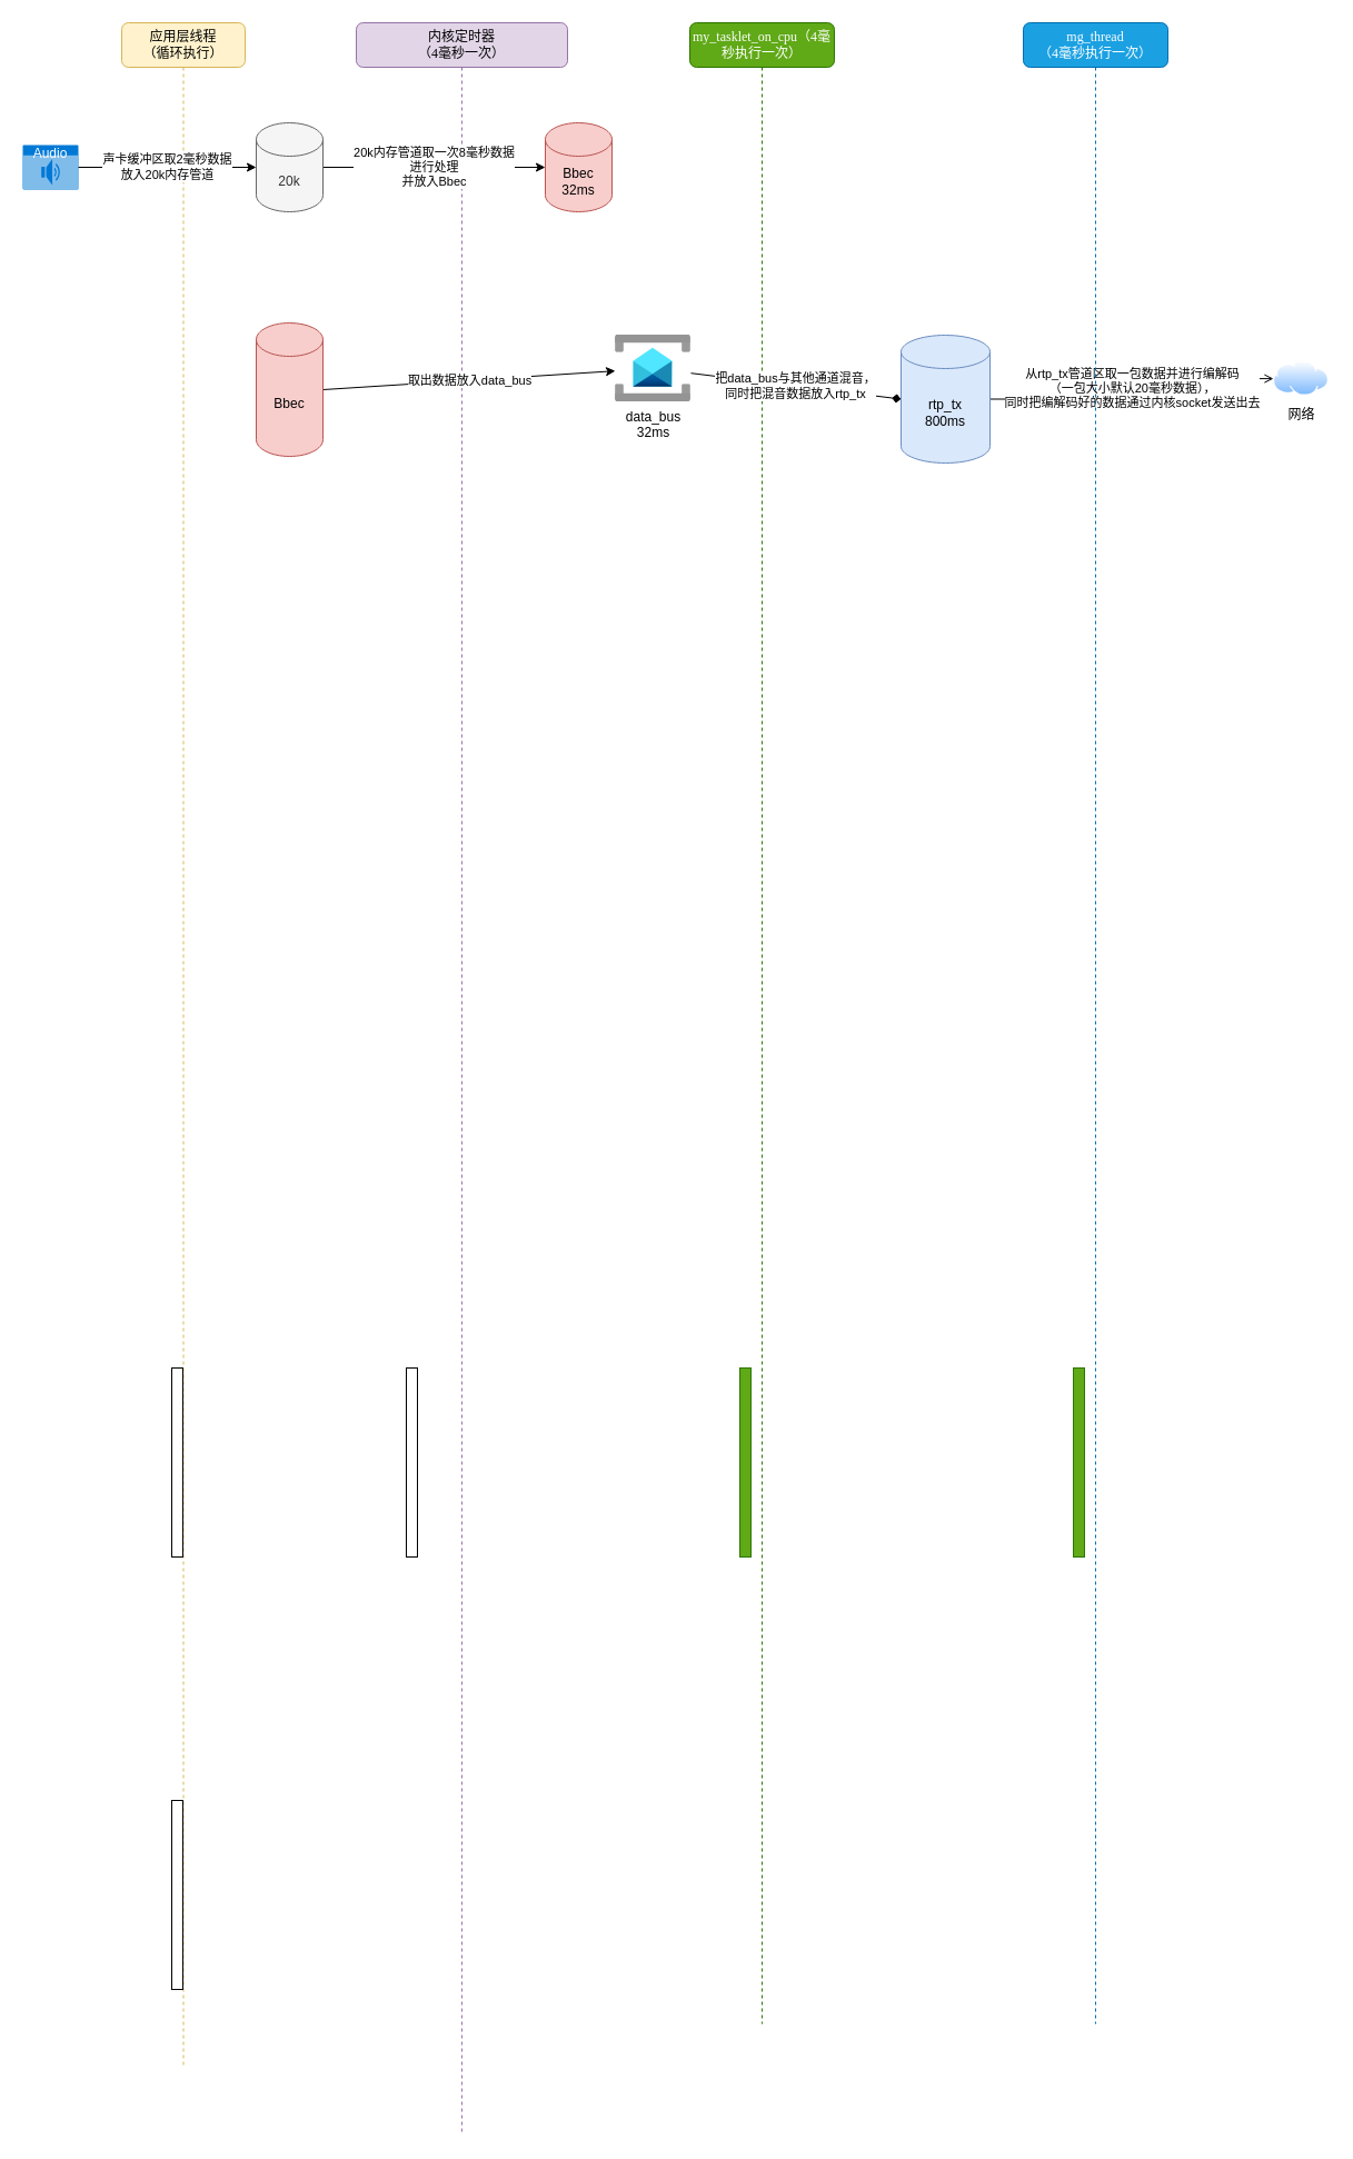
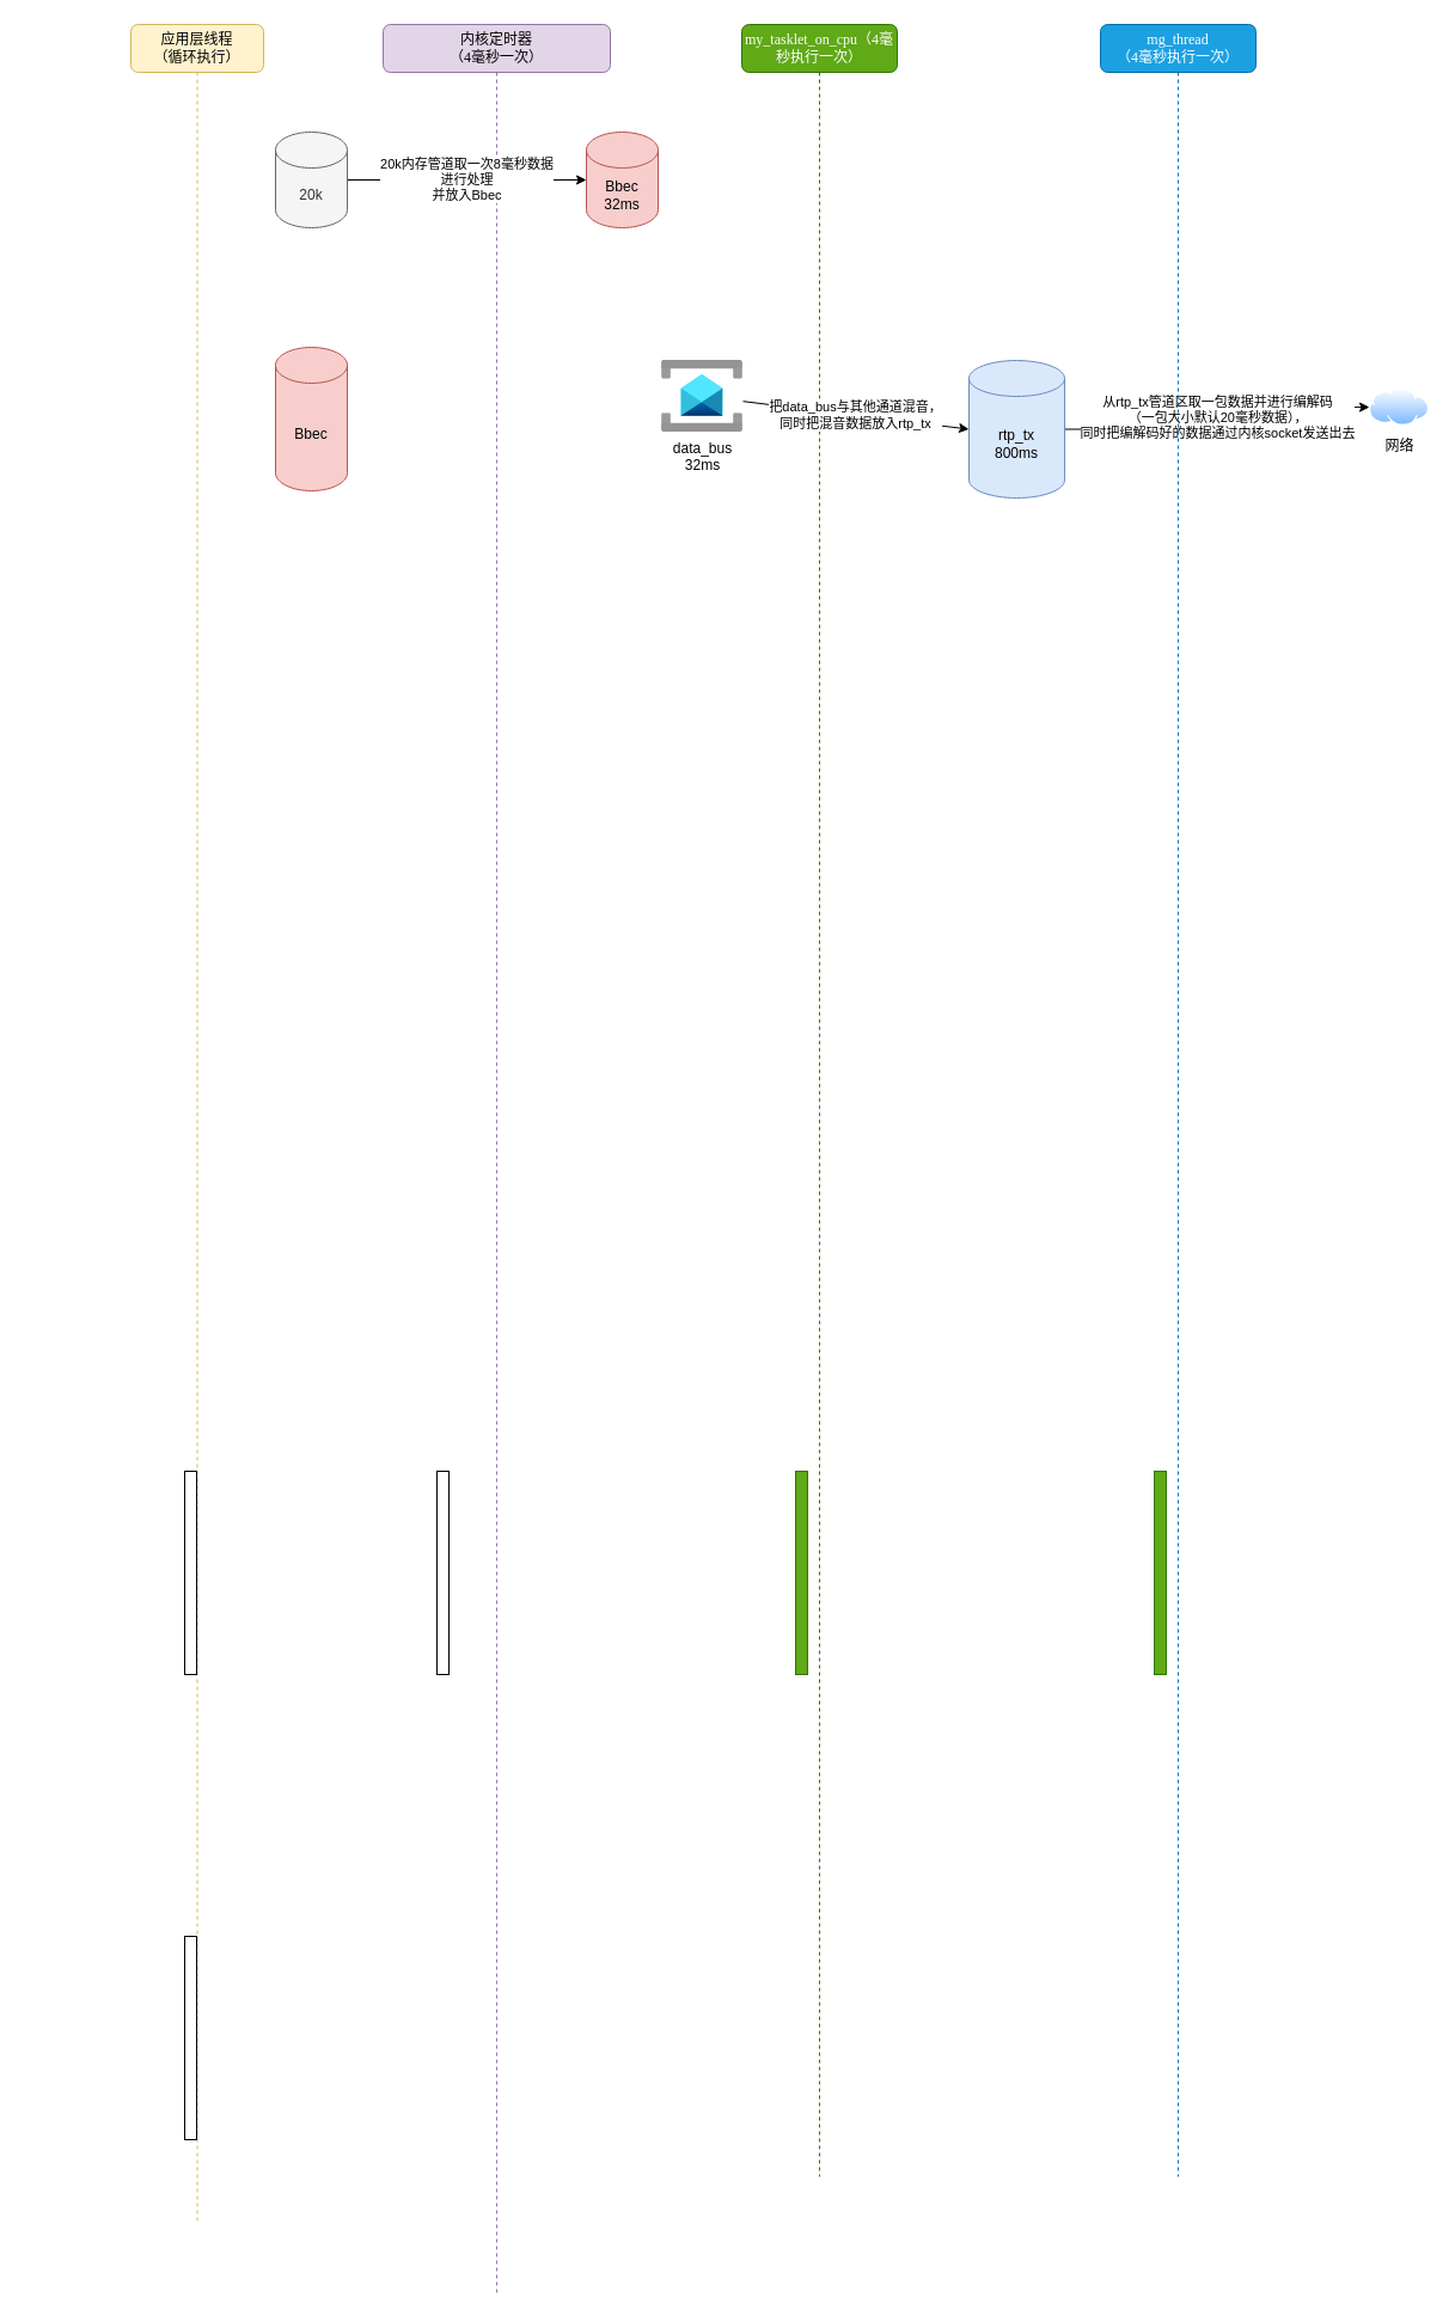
  <mxCell id="0" />
  <mxCell id="1" parent="0" />
  <mxCell id="2" value="应用层线程&lt;br&gt;（循环执行）" style="shape=umlLifeline;perimeter=lifelinePerimeter;whiteSpace=wrap;html=1;container=1;collapsible=0;recursiveResize=0;outlineConnect=0;rounded=1;shadow=0;comic=0;labelBackgroundColor=none;strokeWidth=1;fontFamily=Verdana;fontSize=12;align=center;fillColor=#fff2cc;strokeColor=#d6b656;" vertex="1" parent="1"><mxGeometry x="109" y="20" width="111" height="1840" as="geometry" /></mxCell>
  <mxCell id="3" value="" style="html=1;points=[];perimeter=orthogonalPerimeter;rounded=0;shadow=0;comic=0;labelBackgroundColor=none;strokeWidth=1;fontFamily=Verdana;fontSize=12;align=center;" vertex="1" parent="2"><mxGeometry x="45" y="1210" width="10" height="170" as="geometry" /></mxCell>
  <mxCell id="4" value="" style="html=1;points=[];perimeter=orthogonalPerimeter;rounded=0;shadow=0;comic=0;labelBackgroundColor=none;strokeWidth=1;fontFamily=Verdana;fontSize=12;align=center;" vertex="1" parent="2"><mxGeometry x="45" y="1599" width="10" height="170" as="geometry" /></mxCell>
- <mxCell id="5" value="Audio" style="html=1;whiteSpace=wrap;strokeColor=none;fillColor=#0079D6;labelPosition=center;verticalLabelPosition=middle;verticalAlign=top;align=center;fontSize=12;outlineConnect=0;spacingTop=-6;fontColor=#FFFFFF;sketch=0;shape=mxgraph.sitemap.audio;" vertex="1" parent="1"><mxGeometry x="20" y="130" width="50" height="40" as="geometry" /></mxCell>
  <mxCell id="6" value="内核定时器&lt;br&gt;（4毫秒一次）" style="shape=umlLifeline;perimeter=lifelinePerimeter;whiteSpace=wrap;html=1;container=1;collapsible=0;recursiveResize=0;outlineConnect=0;rounded=1;shadow=0;comic=0;labelBackgroundColor=none;strokeWidth=1;fontFamily=Verdana;fontSize=12;align=center;fillColor=#e1d5e7;strokeColor=#9673a6;" vertex="1" parent="1"><mxGeometry x="320" y="20" width="190" height="1900" as="geometry" /></mxCell>
  <mxCell id="7" value="" style="html=1;points=[];perimeter=orthogonalPerimeter;rounded=0;shadow=0;comic=0;labelBackgroundColor=none;strokeWidth=1;fontFamily=Verdana;fontSize=12;align=center;" vertex="1" parent="6"><mxGeometry x="45" y="1210" width="10" height="170" as="geometry" /></mxCell>
  <mxCell id="8" value="20k内存管道取一次8毫秒数据&lt;br&gt;进行处理&lt;br&gt;并放入Bbec" style="edgeStyle=orthogonalEdgeStyle;rounded=0;orthogonalLoop=1;jettySize=auto;html=1;" edge="1" parent="1" source="9" target="11"><mxGeometry relative="1" as="geometry"><mxPoint as="offset" /></mxGeometry></mxCell>
  <mxCell id="9" value="20k" style="shape=cylinder3;whiteSpace=wrap;html=1;boundedLbl=1;backgroundOutline=1;size=15;fillColor=#f5f5f5;fontColor=#333333;strokeColor=#666666;" vertex="1" parent="1"><mxGeometry x="230" y="110" width="60" height="80" as="geometry" /></mxCell>
- <mxCell id="10" value="取出数据放入data_bus" style="rounded=0;orthogonalLoop=1;jettySize=auto;html=1;exitX=1;exitY=0.5;exitDx=0;exitDy=0;exitPerimeter=0;" edge="1" parent="1" source="18" target="22"><mxGeometry x="-0.001" relative="1" as="geometry"><mxPoint x="500" y="350.429" as="targetPoint" /><mxPoint as="offset" /></mxGeometry></mxCell>
  <mxCell id="11" value="Bbec&lt;br&gt;32ms" style="shape=cylinder3;whiteSpace=wrap;html=1;boundedLbl=1;backgroundOutline=1;size=15;fillColor=#f8cecc;strokeColor=#b85450;" vertex="1" parent="1"><mxGeometry x="490" y="110" width="60" height="80" as="geometry" /></mxCell>
- <mxCell id="12" value="声卡缓冲区取2毫秒数据&lt;br&gt;放入20k内存管道" style="edgeStyle=orthogonalEdgeStyle;rounded=0;orthogonalLoop=1;jettySize=auto;html=1;entryX=0;entryY=0.5;entryDx=0;entryDy=0;entryPerimeter=0;" edge="1" parent="1" source="5" target="9"><mxGeometry relative="1" as="geometry" /></mxCell>
  <mxCell id="13" value="my_tasklet_on_cpu（4毫秒执行一次）" style="shape=umlLifeline;perimeter=lifelinePerimeter;whiteSpace=wrap;html=1;container=1;collapsible=0;recursiveResize=0;outlineConnect=0;rounded=1;shadow=0;comic=0;labelBackgroundColor=none;strokeWidth=1;fontFamily=Verdana;fontSize=12;align=center;fillColor=#60a917;strokeColor=#2D7600;fontColor=#ffffff;" vertex="1" parent="1"><mxGeometry x="620" y="20" width="130" height="1800" as="geometry" /></mxCell>
  <mxCell id="14" value="" style="html=1;points=[];perimeter=orthogonalPerimeter;rounded=0;shadow=0;comic=0;labelBackgroundColor=none;strokeWidth=1;fontFamily=Verdana;fontSize=12;align=center;fillColor=#60a917;strokeColor=#2D7600;fontColor=#ffffff;" vertex="1" parent="13"><mxGeometry x="45" y="1210" width="10" height="170" as="geometry" /></mxCell>
- <mxCell id="15" value="从rtp_tx管道区取一包数据并进行编解码&lt;br&gt;（一包大小默认20毫秒数据），&lt;br&gt;同时把编解码好的数据通过内核socket发送出去" style="edgeStyle=orthogonalEdgeStyle;rounded=0;orthogonalLoop=1;jettySize=auto;html=1;endArrow=open;" edge="1" parent="1" source="16" target="21"><mxGeometry x="-0.001" relative="1" as="geometry"><mxPoint as="offset" /></mxGeometry></mxCell>
+ <mxCell id="15" value="从rtp_tx管道区取一包数据并进行编解码&lt;br&gt;（一包大小默认20毫秒数据），&lt;br&gt;同时把编解码好的数据通过内核socket发送出去" style="edgeStyle=orthogonalEdgeStyle;rounded=0;orthogonalLoop=1;jettySize=auto;html=1;" edge="1" parent="1" source="16" target="21"><mxGeometry x="-0.001" relative="1" as="geometry"><mxPoint as="offset" /></mxGeometry></mxCell>
  <mxCell id="16" value="rtp_tx&lt;br&gt;800ms" style="shape=cylinder3;whiteSpace=wrap;html=1;boundedLbl=1;backgroundOutline=1;size=15;fillColor=#dae8fc;strokeColor=#6c8ebf;" vertex="1" parent="1"><mxGeometry x="810" y="301" width="80" height="115" as="geometry" /></mxCell>
- <mxCell id="17" value="把data_bus与其他通道混音，&lt;br&gt;同时把混音数据放入rtp_tx" style="rounded=0;orthogonalLoop=1;jettySize=auto;html=1;entryX=0;entryY=0.5;entryDx=0;entryDy=0;entryPerimeter=0;endArrow=diamond;" edge="1" parent="1" source="22" target="16"><mxGeometry relative="1" as="geometry"><mxPoint x="660" y="350.429" as="sourcePoint" /></mxGeometry></mxCell>
+ <mxCell id="17" value="把data_bus与其他通道混音，&lt;br&gt;同时把混音数据放入rtp_tx" style="rounded=0;orthogonalLoop=1;jettySize=auto;html=1;entryX=0;entryY=0.5;entryDx=0;entryDy=0;entryPerimeter=0;" edge="1" parent="1" source="22" target="16"><mxGeometry relative="1" as="geometry"><mxPoint x="660" y="350.429" as="sourcePoint" /></mxGeometry></mxCell>
  <mxCell id="18" value="Bbec" style="shape=cylinder3;whiteSpace=wrap;html=1;boundedLbl=1;backgroundOutline=1;size=15;fillColor=#f8cecc;strokeColor=#b85450;" vertex="1" parent="1"><mxGeometry x="230" y="290" width="60" height="120" as="geometry" /></mxCell>
  <mxCell id="19" value="mg_thread&lt;br&gt;（4毫秒执行一次）" style="shape=umlLifeline;perimeter=lifelinePerimeter;whiteSpace=wrap;html=1;container=1;collapsible=0;recursiveResize=0;outlineConnect=0;rounded=1;shadow=0;comic=0;labelBackgroundColor=none;strokeWidth=1;fontFamily=Verdana;fontSize=12;align=center;fillColor=#1ba1e2;strokeColor=#006EAF;fontColor=#ffffff;" vertex="1" parent="1"><mxGeometry x="920" y="20" width="130" height="1800" as="geometry" /></mxCell>
  <mxCell id="20" value="" style="html=1;points=[];perimeter=orthogonalPerimeter;rounded=0;shadow=0;comic=0;labelBackgroundColor=none;strokeWidth=1;fontFamily=Verdana;fontSize=12;align=center;fillColor=#60a917;strokeColor=#2D7600;fontColor=#ffffff;" vertex="1" parent="19"><mxGeometry x="45" y="1210" width="10" height="170" as="geometry" /></mxCell>
  <mxCell id="21" value="网络" style="image;aspect=fixed;perimeter=ellipsePerimeter;html=1;align=center;shadow=0;dashed=0;spacingTop=3;image=img/lib/active_directory/internet_cloud.svg;" vertex="1" parent="1"><mxGeometry x="1145" y="324.25" width="50" height="31.5" as="geometry" /></mxCell>
  <mxCell id="22" value="data_bus&lt;br&gt;32ms" style="image;aspect=fixed;html=1;points=[];align=center;fontSize=12;image=img/lib/azure2/integration/Service_Bus.svg;" vertex="1" parent="1"><mxGeometry x="553" y="301" width="68" height="60" as="geometry" /></mxCell>
